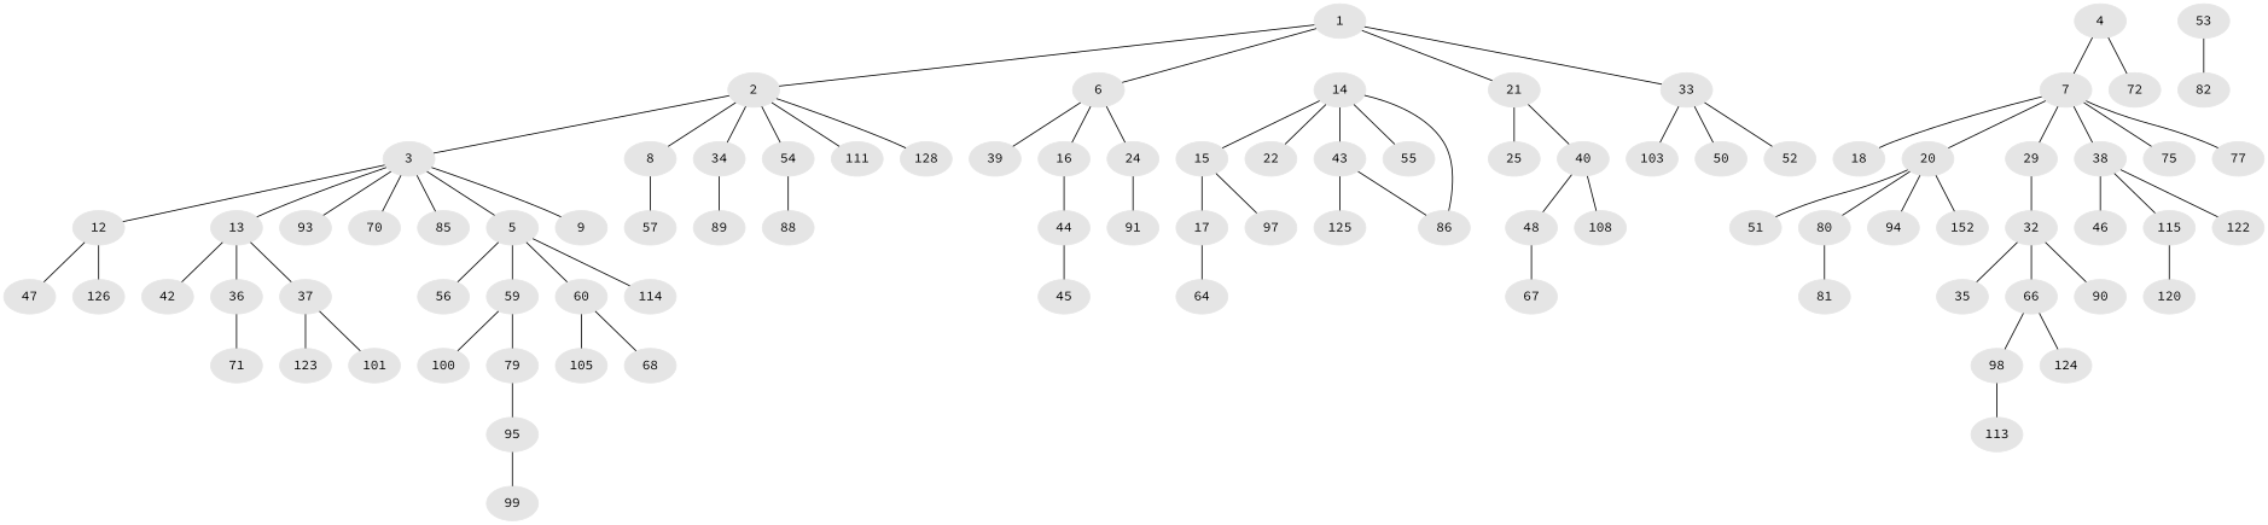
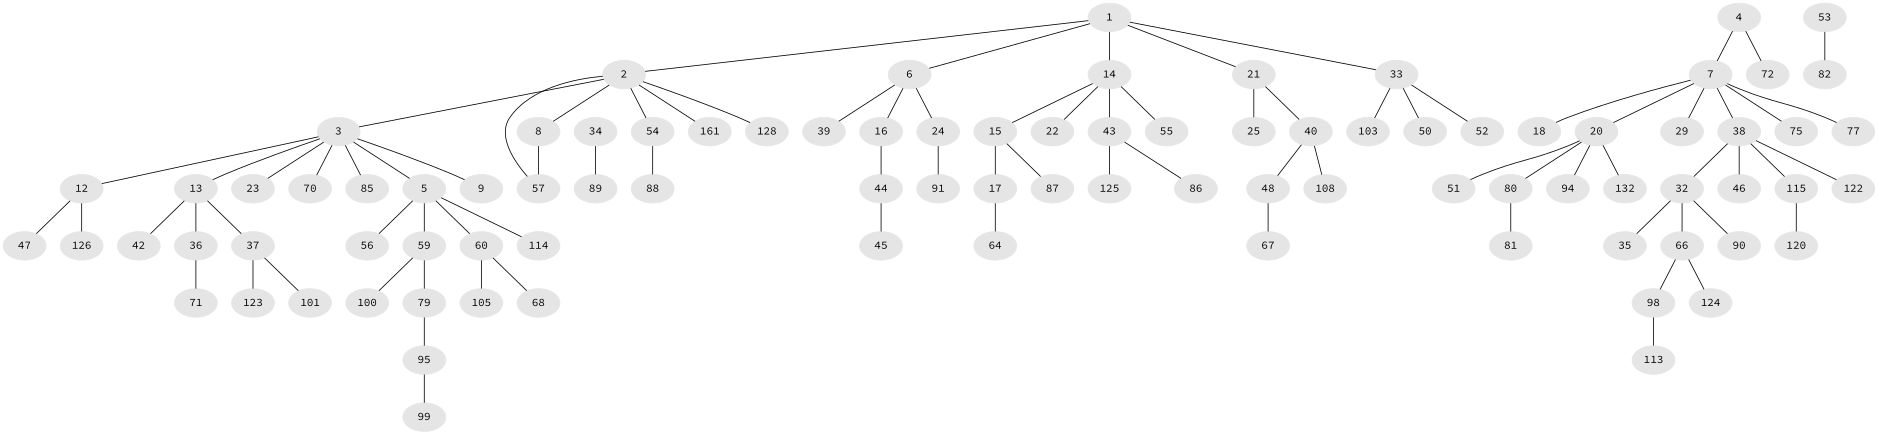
  graph {
    fontname="Source Code Pro"
    node [color=gray90 fontname="Source Code Pro" style=filled]
    edge [fontname="Source Code Pro"]
    1 [super="+11"]
    2 [super="+121"]
    6 [super="+78"]
    14 [super="+93"]
    21 [super="+102"]
    33 [super="+65"]
    3 [super="+10"]
    8 [super="+110"]
    34 [super="+73"]
    54
-   111
+   111 [label=161]
    128
    16 [super="+27"]
    24 [super="+41"]
    39 [super="+69"]
    15 [super="+25"]
    22 [super="+84"]
    43 [super="+97"]
    55
    n20 [label=25]
    40 [super="+127"]
    50
    52 [super="+92"]
    103
    5 [super="+28"]
    9
    12 [super="+31"]
    13 [super="+96"]
-   23 [label=93]
+   23
    70 [super="+107"]
    85
    7 [super="+19"]
    4
    72
    57
    89 [super="+131"]
    88
    56
    n39 [label=59 super="+112"]
    60 [super="+83"]
    114
    47
    126
    36
    37 [super="+61"]
    42
    18 [super="+68"]
    20 [super="+30"]
    29 [super="+76"]
    38
    75
    77
    79 [super="+106"]
    100
    n55 [label=68]
    105
    44 [super="+63"]
    91
    51 [super="+116"]
    80
    94
-   132 [label=152]
+   132
    32 [super="+49"]
    46 [super="+74"]
    115 [super="+119"]
    122
    53 [super="+118"]
    82
    71
    101 [super="+104"]
    123
    17 [super="+59"]
-   87 [label=97]
+   87
    86
    125
    64
    45
    81
    48
    108
    35
    66 [super="+129"]
    90 [super="+117"]
    98
    124
    120
    67
    95
    113 [super="+130"]
    99
    1 -- 2
    1 -- 6
-   86 -- 14
+   1 -- 14
    1 -- 21
    1 -- 33
    2 -- 3
    2 -- 8
-   2 -- 34
+   2 -- 57
    2 -- 54
    2 -- 111
    2 -- 128
    6 -- 16
    6 -- 24
    6 -- 39
    14 -- 15
    14 -- 22
    14 -- 43
    14 -- 55
    21 -- n20
    21 -- 40
    33 -- 50
    33 -- 52
    33 -- 103
    3 -- 5
    3 -- 9
    3 -- 12
    3 -- 13
    3 -- 23
    3 -- 70
    3 -- 85
    8 -- 57
    34 -- 89
    54 -- 88
    16 -- 44
    24 -- 91
    15 -- 17
    15 -- 87
    43 -- 86
    43 -- 125
    40 -- 48
    40 -- 108
    5 -- 56
    5 -- n39
    5 -- 60
    5 -- 114
    12 -- 47
    12 -- 126
    13 -- 36
    13 -- 37
    13 -- 42
    7 -- 18
    7 -- 20
    7 -- 29
    7 -- 38
    7 -- 75
    7 -- 77
    4 -- 7
    4 -- 72
    n39 -- 79
    n39 -- 100
    60 -- n55
    60 -- 105
    36 -- 71
    37 -- 101
    37 -- 123
    20 -- 51
    20 -- 80
    20 -- 94
    20 -- 132
-   29 -- 32
+   38 -- 32
    38 -- 46
    38 -- 115
    38 -- 122
    79 -- 95
    44 -- 45
    80 -- 81
    32 -- 35
    32 -- 66
    32 -- 90
    115 -- 120
    53 -- 82
    17 -- 64
    48 -- 67
    66 -- 98
    66 -- 124
    98 -- 113
    95 -- 99
  }
